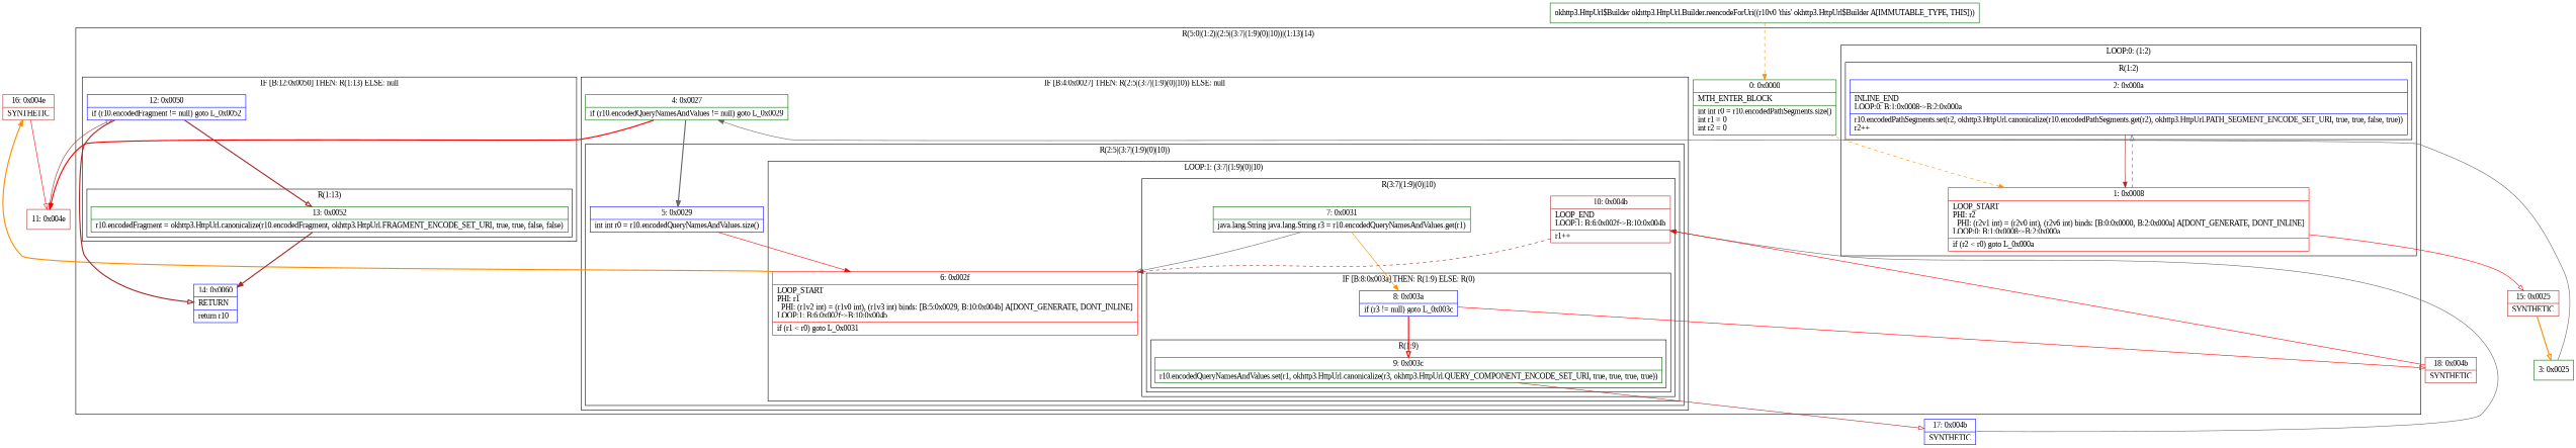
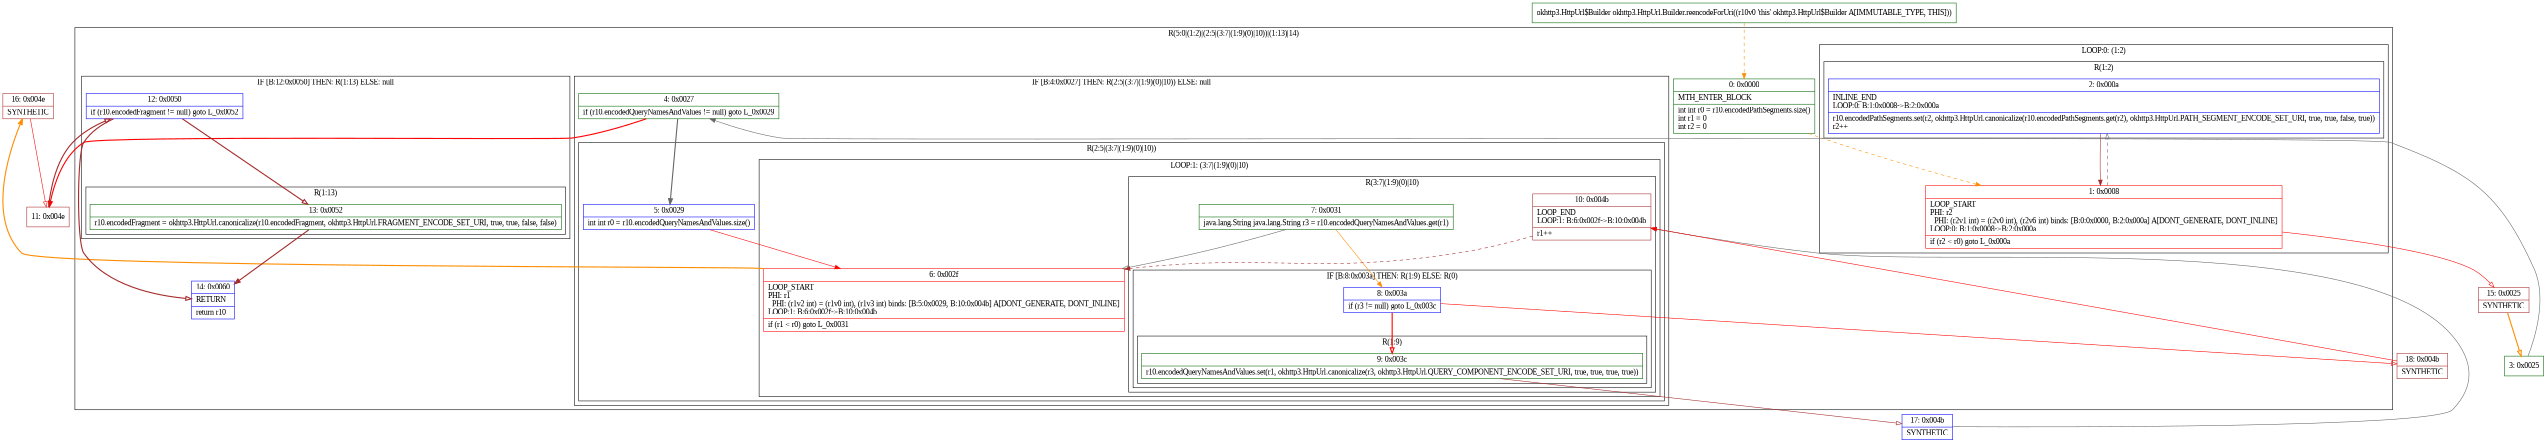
  digraph {
    fontname="Liberation Serif"
    node [color=darkgreen fontname="Liberation Serif" shape=record]
    edge [arrowhead=normal color=brown fontname="Liberation Serif" style=solid]
    n1 [color=blue label="{2\:\ 0x000a|INLINE_END\lLOOP:0: B:1:0x0008\-\>B:2:0x000a\l|r10.encodedPathSegments.set(r2, okhttp3.HttpUrl.canonicalize(r10.encodedPathSegments.get(r2), okhttp3.HttpUrl.PATH_SEGMENT_ENCODE_SET_URI, true, true, false, true))\lr2++\l}"]
    n2 [color=red label="{1\:\ 0x0008|LOOP_START\lPHI: r2 \l  PHI: (r2v1 int) = (r2v0 int), (r2v6 int) binds: [B:0:0x0000, B:2:0x000a] A[DONT_GENERATE, DONT_INLINE]\lLOOP:0: B:1:0x0008\-\>B:2:0x000a\l|if (r2 \< r0) goto L_0x000a\l}"]
    n3 [label="{9\:\ 0x003c|r10.encodedQueryNamesAndValues.set(r1, okhttp3.HttpUrl.canonicalize(r3, okhttp3.HttpUrl.QUERY_COMPONENT_ENCODE_SET_URI, true, true, true, true))\l}"]
    n4 [color=blue label="{8\:\ 0x003a|if (r3 != null) goto L_0x003c\l}"]
    n5 [label="{7\:\ 0x0031|java.lang.String java.lang.String r3 = r10.encodedQueryNamesAndValues.get(r1)\l}"]
    n6 [color=brown label="{10\:\ 0x004b|LOOP_END\lLOOP:1: B:6:0x002f\-\>B:10:0x004b\l|r1++\l}"]
    n7 [color=red label="{6\:\ 0x002f|LOOP_START\lPHI: r1 \l  PHI: (r1v2 int) = (r1v0 int), (r1v3 int) binds: [B:5:0x0029, B:10:0x004b] A[DONT_GENERATE, DONT_INLINE]\lLOOP:1: B:6:0x002f\-\>B:10:0x004b\l|if (r1 \< r0) goto L_0x0031\l}"]
    n8 [color=blue label="{5\:\ 0x0029|int int r0 = r10.encodedQueryNamesAndValues.size()\l}"]
    n9 [label="{4\:\ 0x0027|if (r10.encodedQueryNamesAndValues != null) goto L_0x0029\l}"]
    n10 [label="{13\:\ 0x0052|r10.encodedFragment = okhttp3.HttpUrl.canonicalize(r10.encodedFragment, okhttp3.HttpUrl.FRAGMENT_ENCODE_SET_URI, true, true, false, false)\l}"]
    n11 [color=blue label="{12\:\ 0x0050|if (r10.encodedFragment != null) goto L_0x0052\l}"]
    n12 [label="{0\:\ 0x0000|MTH_ENTER_BLOCK\l|int int r0 = r10.encodedPathSegments.size()\lint r1 = 0\lint r2 = 0\l}"]
    n13 [color=blue label="{14\:\ 0x0060|RETURN\l|return r10\l}"]
    n14 [color=brown label="{15\:\ 0x0025|SYNTHETIC\l}"]
    n15 [color=blue label="{17\:\ 0x004b|SYNTHETIC\l}"]
    n16 [color=brown label="{18\:\ 0x004b|SYNTHETIC\l}"]
    n17 [color=brown label="{16\:\ 0x004e|SYNTHETIC\l}"]
    n18 [color=brown label="{11\:\ 0x004e}"]
    n19 [label="{3\:\ 0x0025}"]
    n20 [label="{okhttp3.HttpUrl$Builder okhttp3.HttpUrl.Builder.reencodeForUri((r10v0 'this' okhttp3.HttpUrl$Builder A[IMMUTABLE_TYPE, THIS])) }"]
    subgraph cluster_1 {
      label="R(5:0|(1:2)|(2:5|(3:7|(1:9)(0)|10))|(1:13)|14)"
      n12
      n13
      subgraph cluster_2 {
        label="LOOP:0: (1:2)"
        n2
        subgraph cluster_3 {
          label="R(1:2)"
          n1
        }
      }
      subgraph cluster_4 {
        label="IF [B:4:0x0027] THEN: R(2:5|(3:7|(1:9)(0)|10)) ELSE: null"
        n9
        subgraph cluster_5 {
          label="R(2:5|(3:7|(1:9)(0)|10))"
          n8
          subgraph cluster_6 {
            label="LOOP:1: (3:7|(1:9)(0)|10)"
            n7
            subgraph cluster_7 {
              label="R(3:7|(1:9)(0)|10)"
              n5
              n6
              subgraph cluster_8 {
                label="IF [B:8:0x003a] THEN: R(1:9) ELSE: R(0)"
                n4
                subgraph cluster_9 {
                  label="R(1:9)"
                  n3
                }
                subgraph cluster_10 {
                  label="R(0)"
                }
              }
            }
          }
        }
      }
      subgraph cluster_11 {
        label="IF [B:12:0x0050] THEN: R(1:13) ELSE: null"
        n11
        subgraph cluster_12 {
          label="R(1:13)"
          n10
        }
      }
    }
    n1 -> n2
    n2 -> n1 [arrowhead=onormal color=gray40 style=dashed]
    n2 -> n14 [arrowhead=onormal color=red]
    n3 -> n15 [arrowhead=onormal]
    n4 -> n3 [arrowhead=onormal color=red style=bold]
    n4 -> n16 [arrowhead=onormal color=red]
    n5 -> n4 [color=darkorange]
    n5 -> n7 [arrowhead=onormal color=gray40]
    n6 -> n7 [style=dashed]
    n7 -> n17 [color=darkorange style=bold]
    n8 -> n7 [color=red]
    n9 -> n8 [color=gray40 style=bold]
    n9 -> n18 [color=red style=bold]
    n10 -> n13 [style=bold]
    n11 -> n10 [arrowhead=onormal style=bold]
    n11 -> n13 [arrowhead=onormal style=bold]
    n12 -> n2 [color=darkorange style=dashed]
    n14 -> n19 [arrowhead=onormal color=darkorange style=bold]
    n15 -> n6 [color=gray40]
    n16 -> n6 [color=red]
    n17 -> n18 [arrowhead=onormal color=red]
-   n18 -> n11 [arrowhead=onormal]
+   n18 -> n11 [arrowhead=onormal style=bold]
    n19 -> n9 [color=gray40]
    n20 -> n12 [color=darkorange style=dashed]
  }
